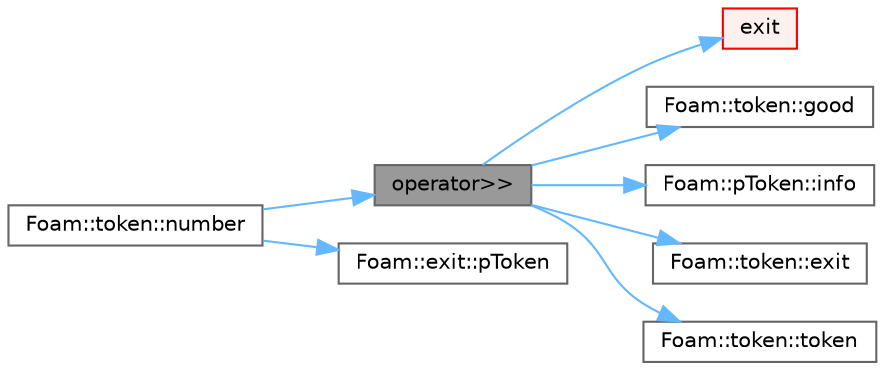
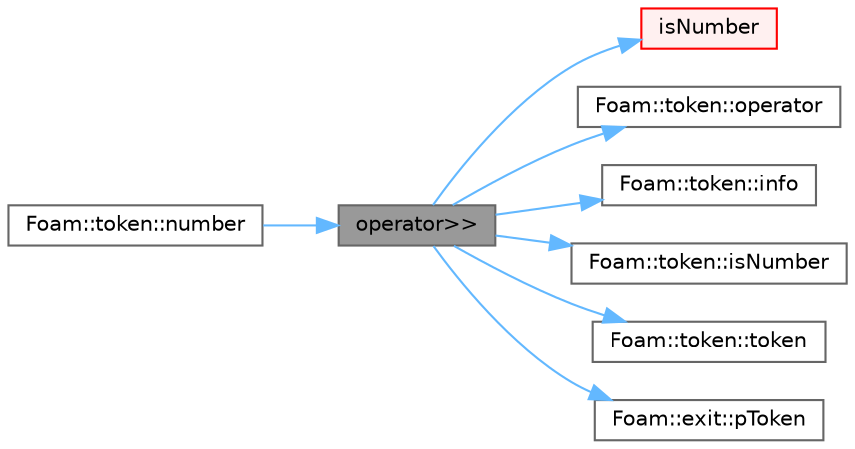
  digraph {
    fontname="DejaVu Sans"
    rankdir=LR
    node [color=grey40 fillcolor=white fontname="DejaVu Sans" fontsize=10 shape=box style=filled]
    edge [color=steelblue1 fontname="DejaVu Sans" fontsize=10 labelfontname=Helvetica labelfontsize=10 style=solid]
    n1 [color=gray40 fillcolor=grey60 fontcolor=black height=0.2 label="operator\>\>" width=0.4]
-   n2 [color=red fillcolor="#FFF0F0" height=0.2 label=exit width=0.4]
-   n3 [height=0.2 label="Foam::token::good" width=0.4]
-   n4 [height=0.2 label="Foam::pToken::info" width=0.4]
-   n5 [height=0.2 label="Foam::token::exit" width=0.4]
+   n2 [color=red fillcolor="#FFF0F0" height=0.2 label=isNumber width=0.4]
+   n3 [height=0.2 label="Foam::token::operator" width=0.4]
+   n4 [height=0.2 label="Foam::token::info" width=0.4]
+   n5 [height=0.2 label="Foam::token::isNumber" width=0.4]
    n6 [height=0.2 label="Foam::token::token" width=0.4]
    n7 [height=0.2 label="Foam::exit::pToken" width=0.4]
    n8 [height=0.2 label="Foam::token::number" width=0.4]
    n1 -> n2
    n1 -> n3
    n1 -> n4
    n1 -> n5
    n1 -> n6
-   n8 -> n7
+   n1 -> n7
    n8 -> n1
  }
